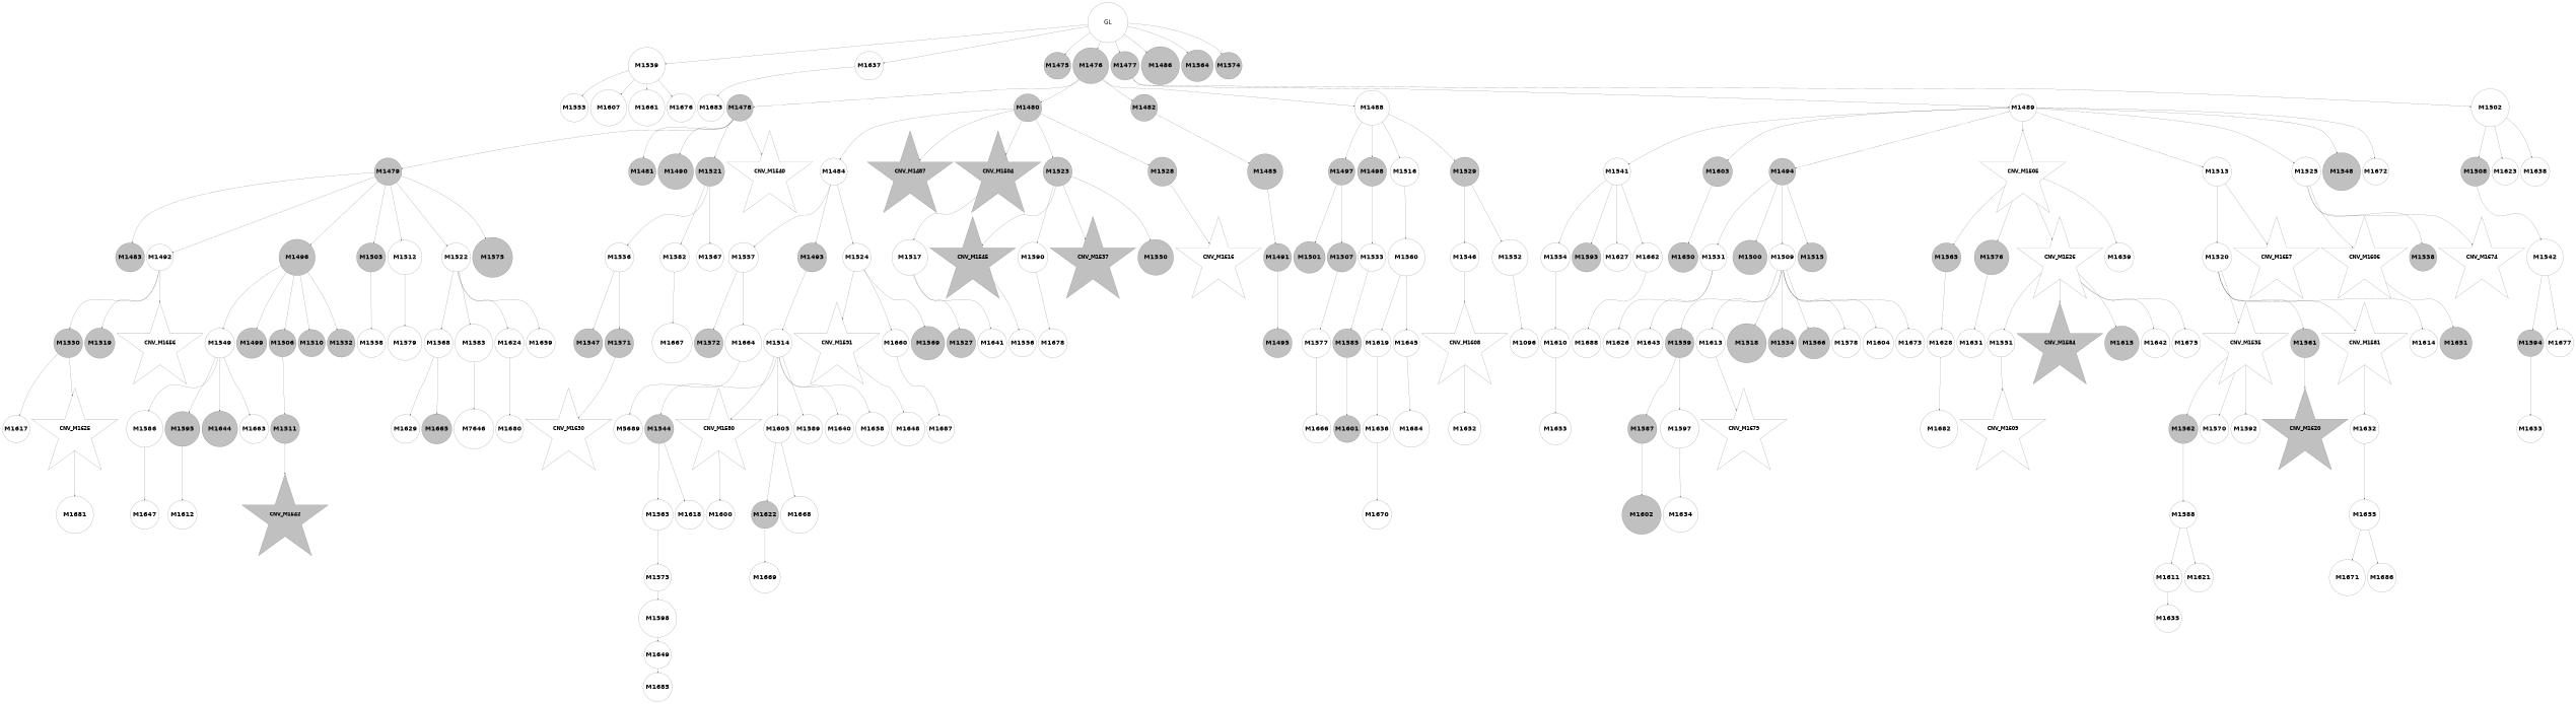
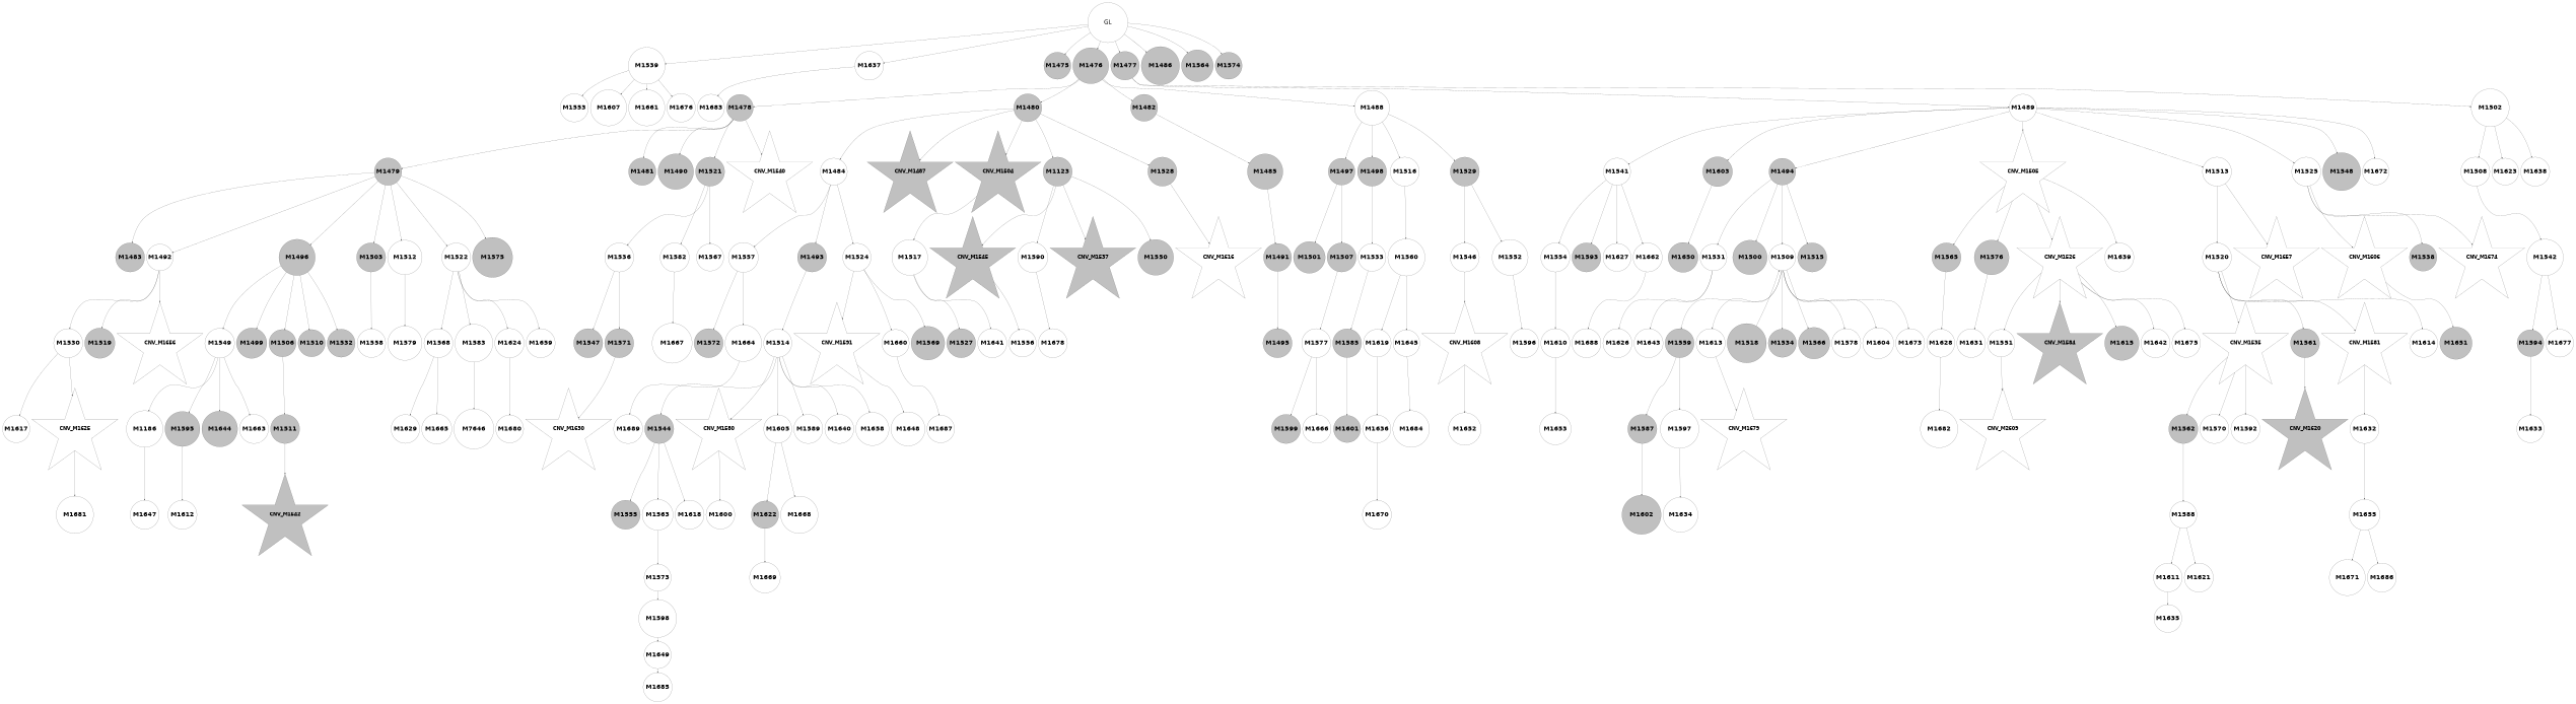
  digraph {
    node [fillcolor=white fontname="helvetica-bold" fontsize=56 shape=circle style=filled]
-   n1 [fillcolor=grey height=2 label=M1530 width=1.81]
+   n1 [height=2 label=M1530 width=1.81]
    n2 [height=2 label=M1617 width=2.62]
    n3 [fontsize=42 label=CNV_M1625 shape=star]
    n4 [height=2 label=M1681 width=4.65]
    n5 [height=2 label=M1531 width=2.99]
    n6 [height=2 label=M1626 width=1.41]
    n7 [height=2 label=M1643 width=0.71]
    n8 [height=2 label=M1533 width=3.46]
    n9 [fillcolor=grey height=2 label=M1585 width=2.08]
    n10 [fillcolor=grey height=2 label=M1601 width=2.83]
    n11 [fontsize=42 label=CNV_M1535 shape=star]
    n12 [fillcolor=grey height=2 label=M1562 width=0.28]
    n13 [height=2 label=M1570 width=0.59]
    n14 [height=2 label=M1592 width=1.96]
    n15 [height=2 label=M1588 width=3.36]
    n16 [height=2 label=M1611 width=2.07]
    n17 [height=2 label=M1621 width=1.67]
    n18 [height=2 label=M1536 width=0.14]
    n19 [fillcolor=grey height=2 label=M1547 width=1.8]
    n20 [fillcolor=grey height=2 label=M1571 width=0.59]
    n21 [fontsize=42 label=CNV_M1630 shape=star]
    n22 [height=2 label=M1539 width=4.59]
    n23 [height=2 label=M1553 width=3.53]
    n24 [height=2 label=M1607 width=4.52]
    n25 [height=2 label=M1661 width=4.51]
    n26 [height=2 label=M1676 width=2.12]
    n27 [height=2 label=M1541 width=2.77]
    n28 [height=2 label=M1554 width=1.55]
    n29 [fillcolor=grey height=2 label=M1593 width=1.63]
    n30 [height=2 label=M1627 width=2.27]
    n31 [height=2 label=M1662 width=3.63]
    n32 [height=2 label=M1610 width=0.15]
    n33 [height=2 label=M1688 width=1.43]
    n34 [height=2 label=M1653 width=3.93]
    n35 [height=2 label=M1542 width=4.56]
    n36 [fillcolor=grey height=2 label=M1594 width=3.17]
    n37 [height=2 label=M1677 width=2.37]
    n38 [height=2 label=M1633 width=2.58]
    n39 [fillcolor=grey height=2 label=M1544 width=1.53]
+   n40 [fillcolor=grey height=2 label=M1555 width=1.07]
    n41 [height=2 label=M1563 width=3.85]
    n42 [height=2 label=M1618 width=1.9]
    n43 [height=2 label=M1573 width=2.85]
    n44 [height=2 label=M1598 width=4.72]
    n45 [fillcolor=grey fontsize=42 label=CNV_M1545 shape=star]
    n46 [height=2 label=M1556 width=2.54]
    n47 [height=2 label=M1546 width=1.83]
    n48 [fontsize=42 label=CNV_M1608 shape=star]
    n49 [height=2 label=M1652 width=4.05]
    n50 [height=2 label=M1549 width=3.7]
-   n51 [height=2 label=M1586 width=4.56]
+   n51 [height=2 label=M1186 width=4.56]
    n52 [fillcolor=grey height=2 label=M1595 width=4.35]
    n53 [fillcolor=grey height=2 label=M1644 width=4.45]
    n54 [height=2 label=M1663 width=0.83]
    n55 [height=2 label=M1647 width=1.29]
    n56 [height=2 label=M1612 width=0.66]
    n57 [height=2 label=M1551 width=2.59]
-   n58 [fontsize=42 label=CNV_M1609 shape=star]
+   n58 [fontsize=42 label=CNV_M2609 shape=star]
    n59 [height=2 label=M1552 width=4.47]
-   n60 [height=2 label=M1096 width=1.76]
+   n60 [height=2 label=M1596 width=1.76]
    n61 [height=2 label=M1557 width=3.72]
    n62 [fillcolor=grey height=2 label=M1572 width=0.09]
    n63 [height=2 label=M1664 width=4.55]
-   n64 [height=2 label=M5689 width=0.16]
+   n64 [height=2 label=M1689 width=0.16]
    n65 [fillcolor=grey height=2 label=M1559 width=1.31]
    n66 [fillcolor=grey height=2 label=M1587 width=1.65]
    n67 [height=2 label=M1597 width=4.8]
    n68 [fillcolor=grey height=2 label=M1602 width=4.87]
    n69 [height=2 label=M1634 width=4.35]
    n70 [height=2 label=M1560 width=4.63]
    n71 [height=2 label=M1619 width=2.45]
    n72 [height=2 label=M1645 width=3.26]
    n73 [height=2 label=M1636 width=2.39]
    n74 [height=2 label=M1684 width=4.56]
    n75 [height=2 label=M1670 width=2]
    n76 [fillcolor=grey height=2 label=M1561 width=1.1]
    n77 [fillcolor=grey fontsize=42 label=CNV_M1620 shape=star]
    n78 [height=2 label=M1635 width=3.47]
    n79 [height=2 label=M1649 width=2.7]
    n80 [fillcolor=grey height=2 label=M1565 width=1.19]
    n81 [height=2 label=M1628 width=2.27]
    n82 [height=2 label=M1682 width=4.66]
    n83 [height=2 label=M1568 width=3.6]
    n84 [height=2 label=M1629 width=2.07]
-   n85 [fillcolor=grey height=2 label=M1665 width=3.75]
+   n85 [height=2 label=M1665 width=3.75]
    n86 [height=2 label=M1685 width=0.57]
    n87 [fillcolor=grey height=2 label=M1576 width=4.32]
    n88 [height=2 label=M1631 width=2.11]
    n89 [height=2 label=M1577 width=1.73]
+   n90 [fillcolor=grey height=2 label=M1599 width=0.24]
    n91 [height=2 label=M1666 width=2.15]
    n92 [fontsize=42 label=CNV_M1580 shape=star]
    n93 [height=2 label=M1600 width=3.59]
    n94 [fontsize=42 label=CNV_M1581 shape=star]
    n95 [height=2 label=M1632 width=1.88]
    n96 [height=2 label=M1655 width=3.85]
    n97 [height=2 label=M1671 width=4.48]
    n98 [height=2 label=M1686 width=1.23]
    n99 [height=2 label=M1582 width=1.75]
    n100 [height=2 label=M1667 width=4.98]
    n101 [height=2 label=M1583 width=4.72]
    n102 [height=2 label=M7646 width=4.99]
    n103 [height=2 label=M1590 width=3.77]
    n104 [height=2 label=M1678 width=0.47]
    n105 [fontsize=42 label=CNV_M1591 shape=star]
    n106 [height=2 label=M1648 width=4.24]
    n107 [fillcolor=grey height=2 label=M1603 width=3.71]
    n108 [fillcolor=grey height=2 label=M1650 width=3.72]
    n109 [height=2 label=M1605 width=2.29]
    n110 [fillcolor=grey height=2 label=M1622 width=2.56]
    n111 [height=2 label=M1668 width=4.65]
    n112 [height=2 label=M1669 width=3.83]
    n113 [fontsize=42 label=CNV_M1606 shape=star]
    n114 [fillcolor=grey height=2 label=M1651 width=4.01]
    n115 [height=2 label=M1613 width=1.14]
    n116 [fontsize=42 label=CNV_M1679 shape=star]
    n117 [height=2 label=M1624 width=3.67]
    n118 [height=2 label=M1680 width=2.37]
    n119 [height=2 label=M1637 width=3.58]
    n120 [height=2 label=M1683 width=2.75]
    n121 [height=2 label=M1660 width=2.6]
    n122 [height=2 label=M1687 width=2.47]
    n123 [fontname="arial-bold" height=5 label=GL width=5 fillcolor="" shape="" style=""]
    n124 [fillcolor=grey height=2 label=M1475 width=2.89]
    n125 [fillcolor=grey height=2 label=M1476 width=4.47]
    n126 [fillcolor=grey height=2 label=M1477 width=3.55]
    n127 [fillcolor=grey height=2 label=M1486 width=4.76]
    n128 [fillcolor=grey height=2 label=M1564 width=3.96]
    n129 [fillcolor=grey height=2 label=M1574 width=2.97]
    n130 [fillcolor=grey height=2 label=M1478 width=3.14]
    n131 [fillcolor=grey height=2 label=M1480 width=2.3]
    n132 [fillcolor=grey height=2 label=M1482 width=2.92]
    n133 [height=2 label=M1488 width=4.35]
    n134 [height=2 label=M1489 width=2.63]
    n135 [height=2 label=M1502 width=4.73]
    n136 [fillcolor=grey height=2 label=M1479 width=2.58]
    n137 [fillcolor=grey height=2 label=M1481 width=2.57]
    n138 [fillcolor=grey height=2 label=M1490 width=4.43]
    n139 [fillcolor=grey height=2 label=M1521 width=1.03]
    n140 [fontsize=42 label=CNV_M1540 shape=star]
    n141 [height=2 label=M1484 width=3.38]
    n142 [fillcolor=grey fontsize=42 label=CNV_M1487 shape=star]
    n143 [fillcolor=grey fontsize=42 label=CNV_M1504 shape=star]
-   n144 [fillcolor=grey height=2 label=M1523 width=1.18]
+   n144 [fillcolor=grey height=2 label=M1123 width=1.18]
    n145 [fillcolor=grey height=2 label=M1528 width=1.3]
    n146 [fillcolor=grey height=2 label=M1485 width=4.41]
    n147 [fillcolor=grey height=2 label=M1497 width=3.09]
    n148 [fillcolor=grey height=2 label=M1498 width=1.27]
    n149 [height=2 label=M1516 width=1.47]
    n150 [fillcolor=grey height=2 label=M1529 width=0.9]
    n151 [fillcolor=grey height=2 label=M1494 width=3.14]
    n152 [fontsize=42 label=CNV_M1505 shape=star]
    n153 [height=2 label=M1513 width=1.7]
    n154 [height=2 label=M1525 width=0.64]
    n155 [fillcolor=grey height=2 label=M1548 width=4.72]
    n156 [height=2 label=M1672 width=3.26]
-   n157 [fillcolor=grey height=2 label=M1508 width=1.97]
+   n157 [height=2 label=M1508 width=1.97]
    n158 [height=2 label=M1623 width=2.92]
    n159 [height=2 label=M1638 width=0.32]
    n160 [fillcolor=grey height=2 label=M1483 width=0.03]
    n161 [height=2 label=M1492 width=3.28]
    n162 [fillcolor=grey height=2 label=M1496 width=4.52]
    n163 [fillcolor=grey height=2 label=M1503 width=1.79]
    n164 [height=2 label=M1512 width=4.29]
    n165 [height=2 label=M1522 width=2.05]
    n166 [fillcolor=grey height=2 label=M1575 width=4.98]
    n167 [height=2 label=M1567 width=2.62]
    n168 [fillcolor=grey height=2 label=M1493 width=0.36]
    n169 [height=2 label=M1524 width=2.22]
    n170 [height=2 label=M1517 width=4.46]
    n171 [fillcolor=grey fontsize=42 label=CNV_M1537 shape=star]
    n172 [fillcolor=grey height=2 label=M1550 width=4.44]
    n173 [fontsize=42 label=CNV_M1616 shape=star]
    n174 [fillcolor=grey height=2 label=M1491 width=2.32]
    n175 [fillcolor=grey height=2 label=M1501 width=3.94]
    n176 [fillcolor=grey height=2 label=M1507 width=0.32]
    n177 [fillcolor=grey height=2 label=M1500 width=4.28]
    n178 [height=2 label=M1509 width=3.31]
    n179 [fillcolor=grey height=2 label=M1515 width=0.36]
    n180 [fontsize=42 label=CNV_M1526 shape=star]
    n181 [height=2 label=M1639 width=1.93]
    n182 [height=2 label=M1520 width=1.94]
    n183 [fontsize=42 label=CNV_M1657 shape=star]
    n184 [fillcolor=grey height=2 label=M1538 width=3.41]
    n185 [fontsize=42 label=CNV_M1674 shape=star]
    n186 [fillcolor=grey height=2 label=M1519 width=3.76]
    n187 [fontsize=42 label=CNV_M1656 shape=star]
    n188 [fillcolor=grey height=2 label=M1499 width=3.78]
    n189 [fillcolor=grey height=2 label=M1506 width=2.65]
    n190 [fillcolor=grey height=2 label=M1510 width=2.76]
    n191 [fillcolor=grey height=2 label=M1532 width=2.32]
    n192 [height=2 label=M1558 width=2.13]
    n193 [height=2 label=M1579 width=4.28]
    n194 [height=2 label=M1659 width=0.56]
    n195 [fillcolor=grey height=2 label=M1511 width=1.3]
    n196 [height=2 label=M1514 width=2.24]
    n197 [fillcolor=grey height=2 label=M1569 width=4.18]
    n198 [fillcolor=grey height=2 label=M1527 width=1.37]
    n199 [height=2 label=M1641 width=1.89]
    n200 [fillcolor=grey height=2 label=M1495 width=0.49]
    n201 [height=2 label=M1589 width=0.4]
    n202 [height=2 label=M1640 width=1.31]
    n203 [height=2 label=M1658 width=4.14]
    n204 [fillcolor=grey height=2 label=M1518 width=4.89]
    n205 [fillcolor=grey height=2 label=M1534 width=2.25]
    n206 [fillcolor=grey height=2 label=M1566 width=3.91]
    n207 [height=2 label=M1578 width=1.58]
    n208 [height=2 label=M1604 width=3.86]
    n209 [height=2 label=M1673 width=1.44]
    n210 [fillcolor=grey fontsize=42 label=CNV_M1584 shape=star]
    n211 [fillcolor=grey height=2 label=M1615 width=4.28]
    n212 [height=2 label=M1642 width=0.97]
    n213 [height=2 label=M1675 width=3.54]
    n214 [height=2 label=M1614 width=2.2]
    n215 [fillcolor=grey fontsize=42 label=CNV_M1542 shape=star]
    n1 -> n2
    n1 -> n3
    n3 -> n4
    n5 -> n6
    n5 -> n7
    n8 -> n9
    n9 -> n10
    n11 -> n12
    n11 -> n13
    n11 -> n14
    n12 -> n15
    n15 -> n16
    n15 -> n17
    n16 -> n78
    n18 -> n19
    n18 -> n20
    n20 -> n21
    n22 -> n23
    n22 -> n24
    n22 -> n25
    n22 -> n26
    n27 -> n28
    n27 -> n29
    n27 -> n30
    n27 -> n31
    n28 -> n32
    n31 -> n33
    n32 -> n34
    n35 -> n36
    n35 -> n37
    n36 -> n38
+   n39 -> n40
    n39 -> n41
    n39 -> n42
    n41 -> n43
    n43 -> n44
    n44 -> n79
    n45 -> n46
    n47 -> n48
    n48 -> n49
    n50 -> n51
    n50 -> n52
    n50 -> n53
    n50 -> n54
    n51 -> n55
    n52 -> n56
    n57 -> n58
    n59 -> n60
    n61 -> n62
    n61 -> n63
    n63 -> n64
    n65 -> n66
    n65 -> n67
    n66 -> n68
    n67 -> n69
    n70 -> n71
    n70 -> n72
    n71 -> n73
    n72 -> n74
    n73 -> n75
    n76 -> n77
    n79 -> n86
    n80 -> n81
    n81 -> n82
    n83 -> n84
    n83 -> n85
    n87 -> n88
+   n89 -> n90
    n89 -> n91
    n92 -> n93
    n94 -> n95
    n95 -> n96
    n96 -> n97
    n96 -> n98
    n99 -> n100
    n101 -> n102
    n103 -> n104
    n105 -> n106
    n107 -> n108
    n109 -> n110
    n109 -> n111
    n110 -> n112
    n113 -> n114
    n115 -> n116
    n117 -> n118
    n119 -> n120
    n121 -> n122
    n123 -> n22
    n123 -> n119
    n123 -> n124
    n123 -> n125
    n123 -> n126
    n123 -> n127
    n123 -> n128
    n123 -> n129
    n125 -> n130
    n125 -> n131
    n125 -> n132
    n125 -> n133
    n126 -> n134
    n126 -> n135
    n130 -> n136
    n130 -> n137
    n130 -> n138
    n130 -> n139
    n130 -> n140
    n131 -> n141
    n131 -> n142
    n131 -> n143
    n131 -> n144
    n131 -> n145
    n132 -> n146
    n133 -> n147
    n133 -> n148
    n133 -> n149
    n133 -> n150
    n134 -> n27
    n134 -> n107
    n134 -> n151
    n134 -> n152
    n134 -> n153
    n134 -> n154
    n134 -> n155
    n134 -> n156
    n135 -> n157
    n135 -> n158
    n135 -> n159
    n136 -> n160
    n136 -> n161
    n136 -> n162
    n136 -> n163
    n136 -> n164
    n136 -> n165
    n136 -> n166
    n139 -> n18
    n139 -> n99
    n139 -> n167
    n141 -> n61
    n141 -> n168
    n141 -> n169
    n143 -> n170
    n144 -> n45
    n144 -> n103
    n144 -> n171
    n144 -> n172
    n145 -> n173
    n146 -> n174
    n147 -> n175
    n147 -> n176
    n148 -> n8
    n149 -> n70
    n150 -> n47
    n150 -> n59
    n151 -> n5
    n151 -> n177
    n151 -> n178
    n151 -> n179
    n152 -> n80
    n152 -> n87
    n152 -> n180
    n152 -> n181
    n153 -> n182
    n153 -> n183
    n154 -> n113
    n154 -> n184
    n154 -> n185
    n157 -> n35
    n161 -> n1
    n161 -> n186
    n161 -> n187
    n162 -> n50
    n162 -> n188
    n162 -> n189
    n162 -> n190
    n162 -> n191
    n163 -> n192
    n164 -> n193
    n165 -> n83
    n165 -> n101
    n165 -> n117
    n165 -> n194
    n168 -> n196
    n169 -> n105
    n169 -> n121
    n169 -> n197
    n170 -> n198
    n170 -> n199
    n174 -> n200
    n176 -> n89
    n178 -> n65
    n178 -> n115
-   n178 -> n204
+   n204 -> n178
    n178 -> n205
    n178 -> n206
    n178 -> n207
    n178 -> n208
    n178 -> n209
    n180 -> n57
    n180 -> n210
    n180 -> n211
    n180 -> n212
    n180 -> n213
    n182 -> n11
    n182 -> n76
    n182 -> n94
    n182 -> n214
    n189 -> n195
    n195 -> n215
    n196 -> n39
    n196 -> n92
    n196 -> n109
    n196 -> n201
    n196 -> n202
    n196 -> n203
  }
